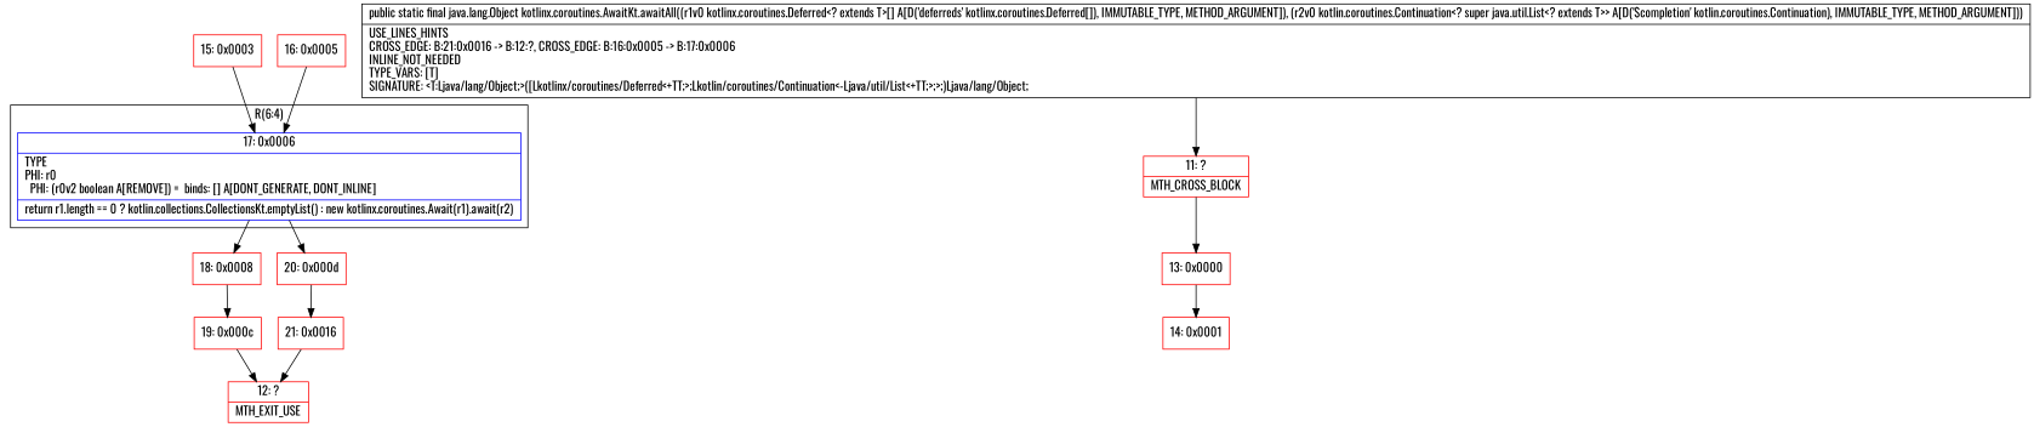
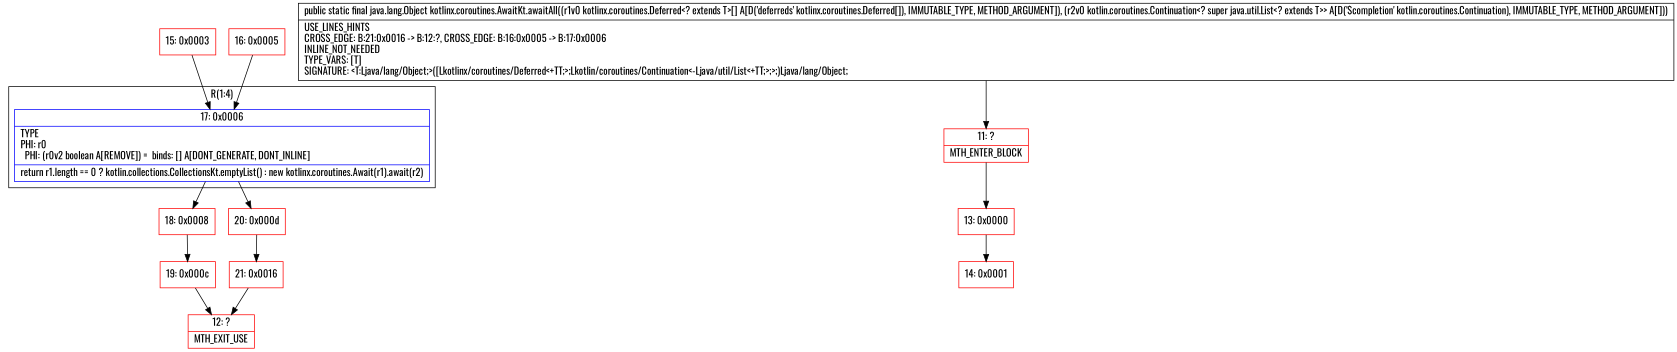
  digraph {
    fontname=Oswald
    node [color=red fontname=Oswald shape=record]
    edge [fontname=Oswald]
    n1 [color=blue label="{17\:\ 0x0006|TYPE\lPHI: r0 \l  PHI: (r0v2 boolean A[REMOVE]) =  binds: [] A[DONT_GENERATE, DONT_INLINE]\l|return r1.length == 0 ? kotlin.collections.CollectionsKt.emptyList() : new kotlinx.coroutines.Await(r1).await(r2)\l}"]
    n2 [label="{18\:\ 0x0008}"]
    n3 [label="{20\:\ 0x000d}"]
    n4 [label="{19\:\ 0x000c}"]
    n5 [label="{21\:\ 0x0016}"]
-   n6 [label="{11\:\ ?|MTH_CROSS_BLOCK\l}"]
+   n6 [label="{11\:\ ?|MTH_ENTER_BLOCK\l}"]
    n7 [label="{13\:\ 0x0000}"]
    n8 [label="{14\:\ 0x0001}"]
    n9 [label="{15\:\ 0x0003}"]
    n10 [label="{16\:\ 0x0005}"]
    n11 [label="{12\:\ ?|MTH_EXIT_USE\l}"]
    n12 [label="{public static final java.lang.Object kotlinx.coroutines.AwaitKt.awaitAll((r1v0 kotlinx.coroutines.Deferred\<? extends T\>[] A[D('deferreds' kotlinx.coroutines.Deferred[]), IMMUTABLE_TYPE, METHOD_ARGUMENT]), (r2v0 kotlin.coroutines.Continuation\<? super java.util.List\<? extends T\>\> A[D('$completion' kotlin.coroutines.Continuation), IMMUTABLE_TYPE, METHOD_ARGUMENT]))  | USE_LINES_HINTS\lCROSS_EDGE: B:21:0x0016 \-\> B:12:?, CROSS_EDGE: B:16:0x0005 \-\> B:17:0x0006\lINLINE_NOT_NEEDED\lTYPE_VARS: [T]\lSIGNATURE: \<T:Ljava\/lang\/Object;\>([Lkotlinx\/coroutines\/Deferred\<+TT;\>;Lkotlin\/coroutines\/Continuation\<\-Ljava\/util\/List\<+TT;\>;\>;)Ljava\/lang\/Object;\l}" color=""]
    subgraph cluster_1 {
-     label="R(6:4)"
+     label="R(1:4)"
      n1
    }
    n1 -> n2
    n1 -> n3
    n2 -> n4
    n3 -> n5
    n4 -> n11
    n5 -> n11
    n6 -> n7
    n7 -> n8
    n9 -> n1
    n10 -> n1
    n12 -> n6
  }
